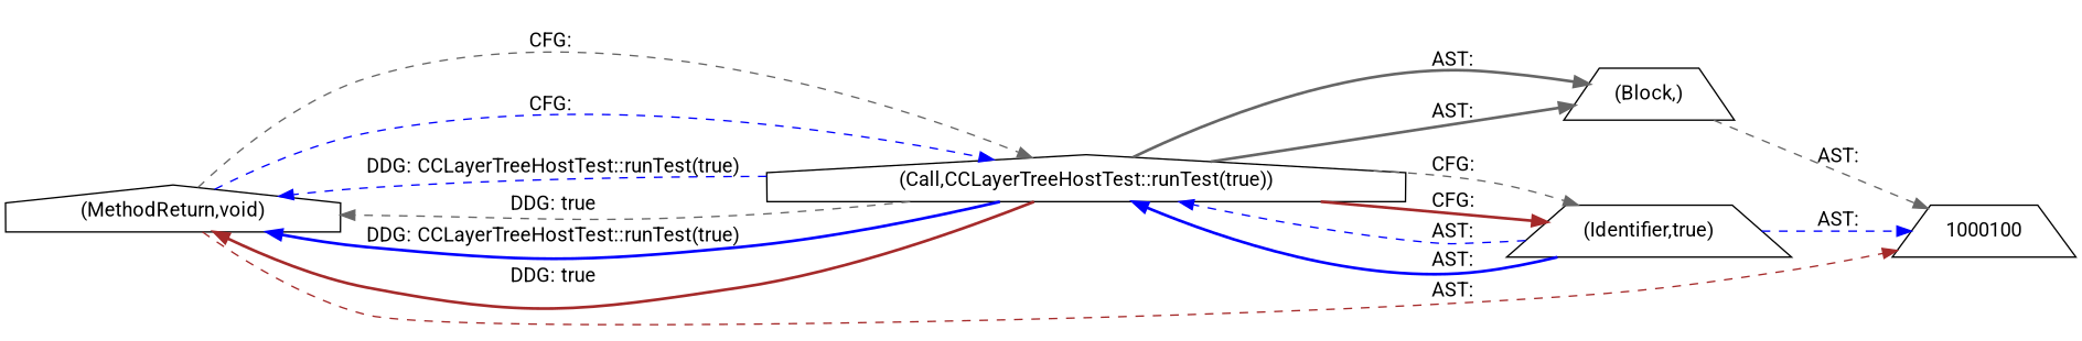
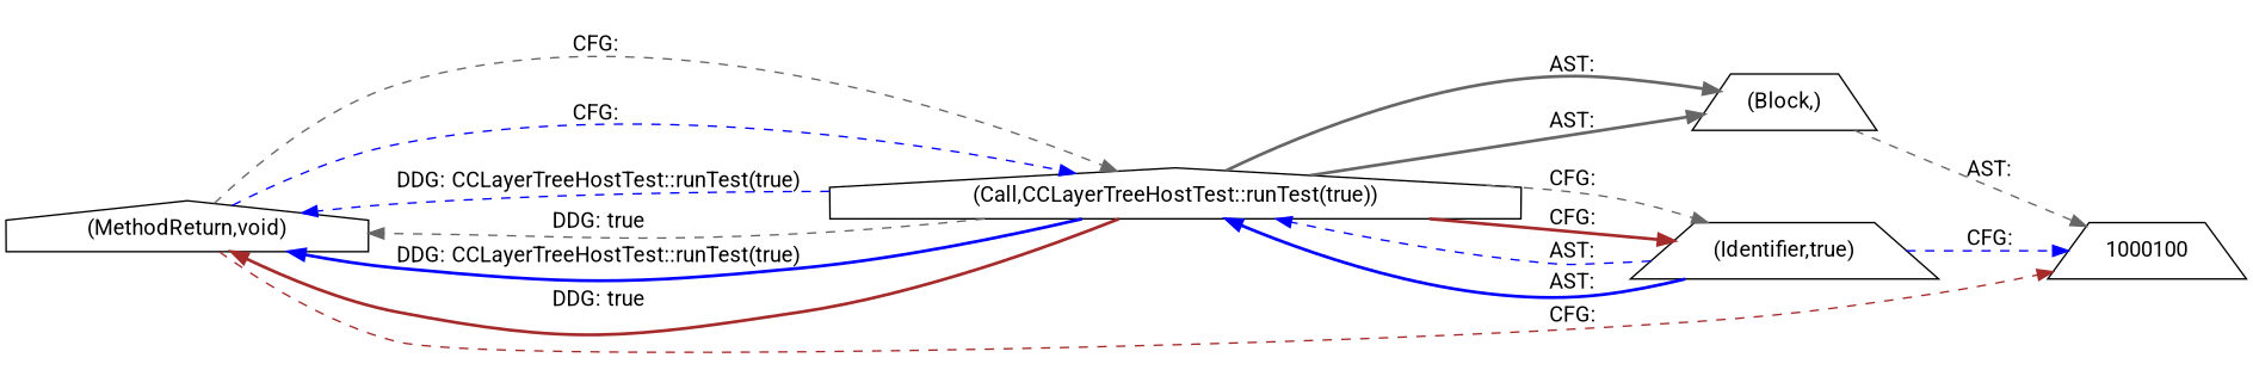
  digraph {
    fontname=Roboto
    rankdir=LR
    node [fontname=Roboto shape=trapezium]
    edge [color=gray40 fontname=Roboto style=dashed]
    n1 [label="(MethodReturn,void)" shape=house]
    n2 [label="(Call,CCLayerTreeHostTest::runTest(true))" shape=house]
    1000100
    n4 [label="(Block,)"]
    n5 [label="(Identifier,true)"]
    n1 -> n2 [label="CFG: "]
    n1 -> n2 [color=blue label="CFG: "]
-   n1 -> 1000100 [color=brown label="AST: "]
+   n1 -> 1000100 [color=brown label="CFG: "]
    n2 -> n1 [color=blue label="DDG: CCLayerTreeHostTest::runTest(true)"]
    n2 -> n1 [label="DDG: true"]
    n2 -> n1 [color=blue label="DDG: CCLayerTreeHostTest::runTest(true)" style=bold]
    n2 -> n1 [color=brown label="DDG: true" style=bold]
    n2 -> n4 [label="AST: " style=bold]
    n2 -> n4 [label="AST: " style=bold]
    n2 -> n5 [label="CFG: "]
    n2 -> n5 [color=brown label="CFG: " style=bold]
    n4 -> 1000100 [label="AST: "]
    n5 -> n2 [color=blue label="AST: "]
    n5 -> n2 [color=blue label="AST: " style=bold]
-   n5 -> 1000100 [color=blue label="AST: "]
+   n5 -> 1000100 [color=blue label="CFG: "]
  }
